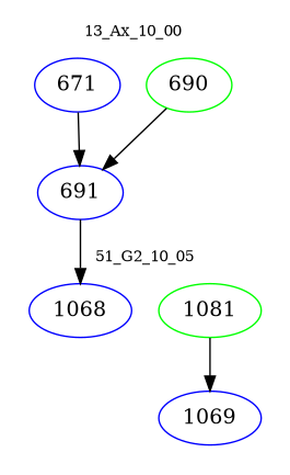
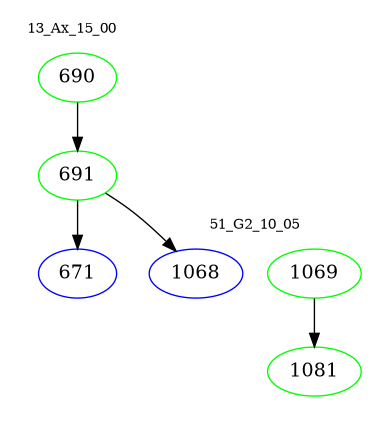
  digraph {
    node [color=blue]
    edge [color=black]
    n1 [color=green label=690]
-   n2 [label=691]
+   n2 [color=green label=691]
    n3 [label=671]
    n4 [color=green label=1081]
-   n5 [label=1069]
+   n5 [color=green label=1069]
    n6 [label=1068]
    subgraph cluster_1 {
      color=white
      fontsize=10
-     label="13_Ax_10_00"
+     label="13_Ax_15_00"
      n1
      n2
      n3
    }
    subgraph cluster_2 {
      color=white
      fontsize=10
      label="51_G2_10_05"
      n4
      n5
      n6
    }
    n1 -> n2
-   n3 -> n2
+   n2 -> n3
    n2 -> n6
-   n4 -> n5
+   n5 -> n4
  }
